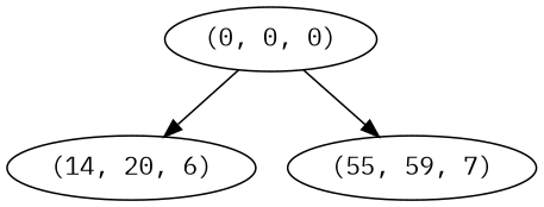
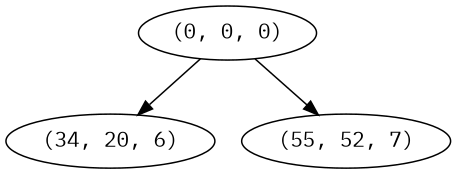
  digraph {
    fontname="IBM Plex Mono"
    node [fontname="IBM Plex Mono"]
    edge [fontname="IBM Plex Mono"]
    "(0, 0, 0)"
-   "(14, 20, 6)"
-   "(55, 59, 7)"
+   "(14, 20, 6)" [label="(34, 20, 6)"]
+   "(55, 59, 7)" [label="(55, 52, 7)"]
    "(0, 0, 0)" -> "(14, 20, 6)"
    "(0, 0, 0)" -> "(55, 59, 7)"
  }
